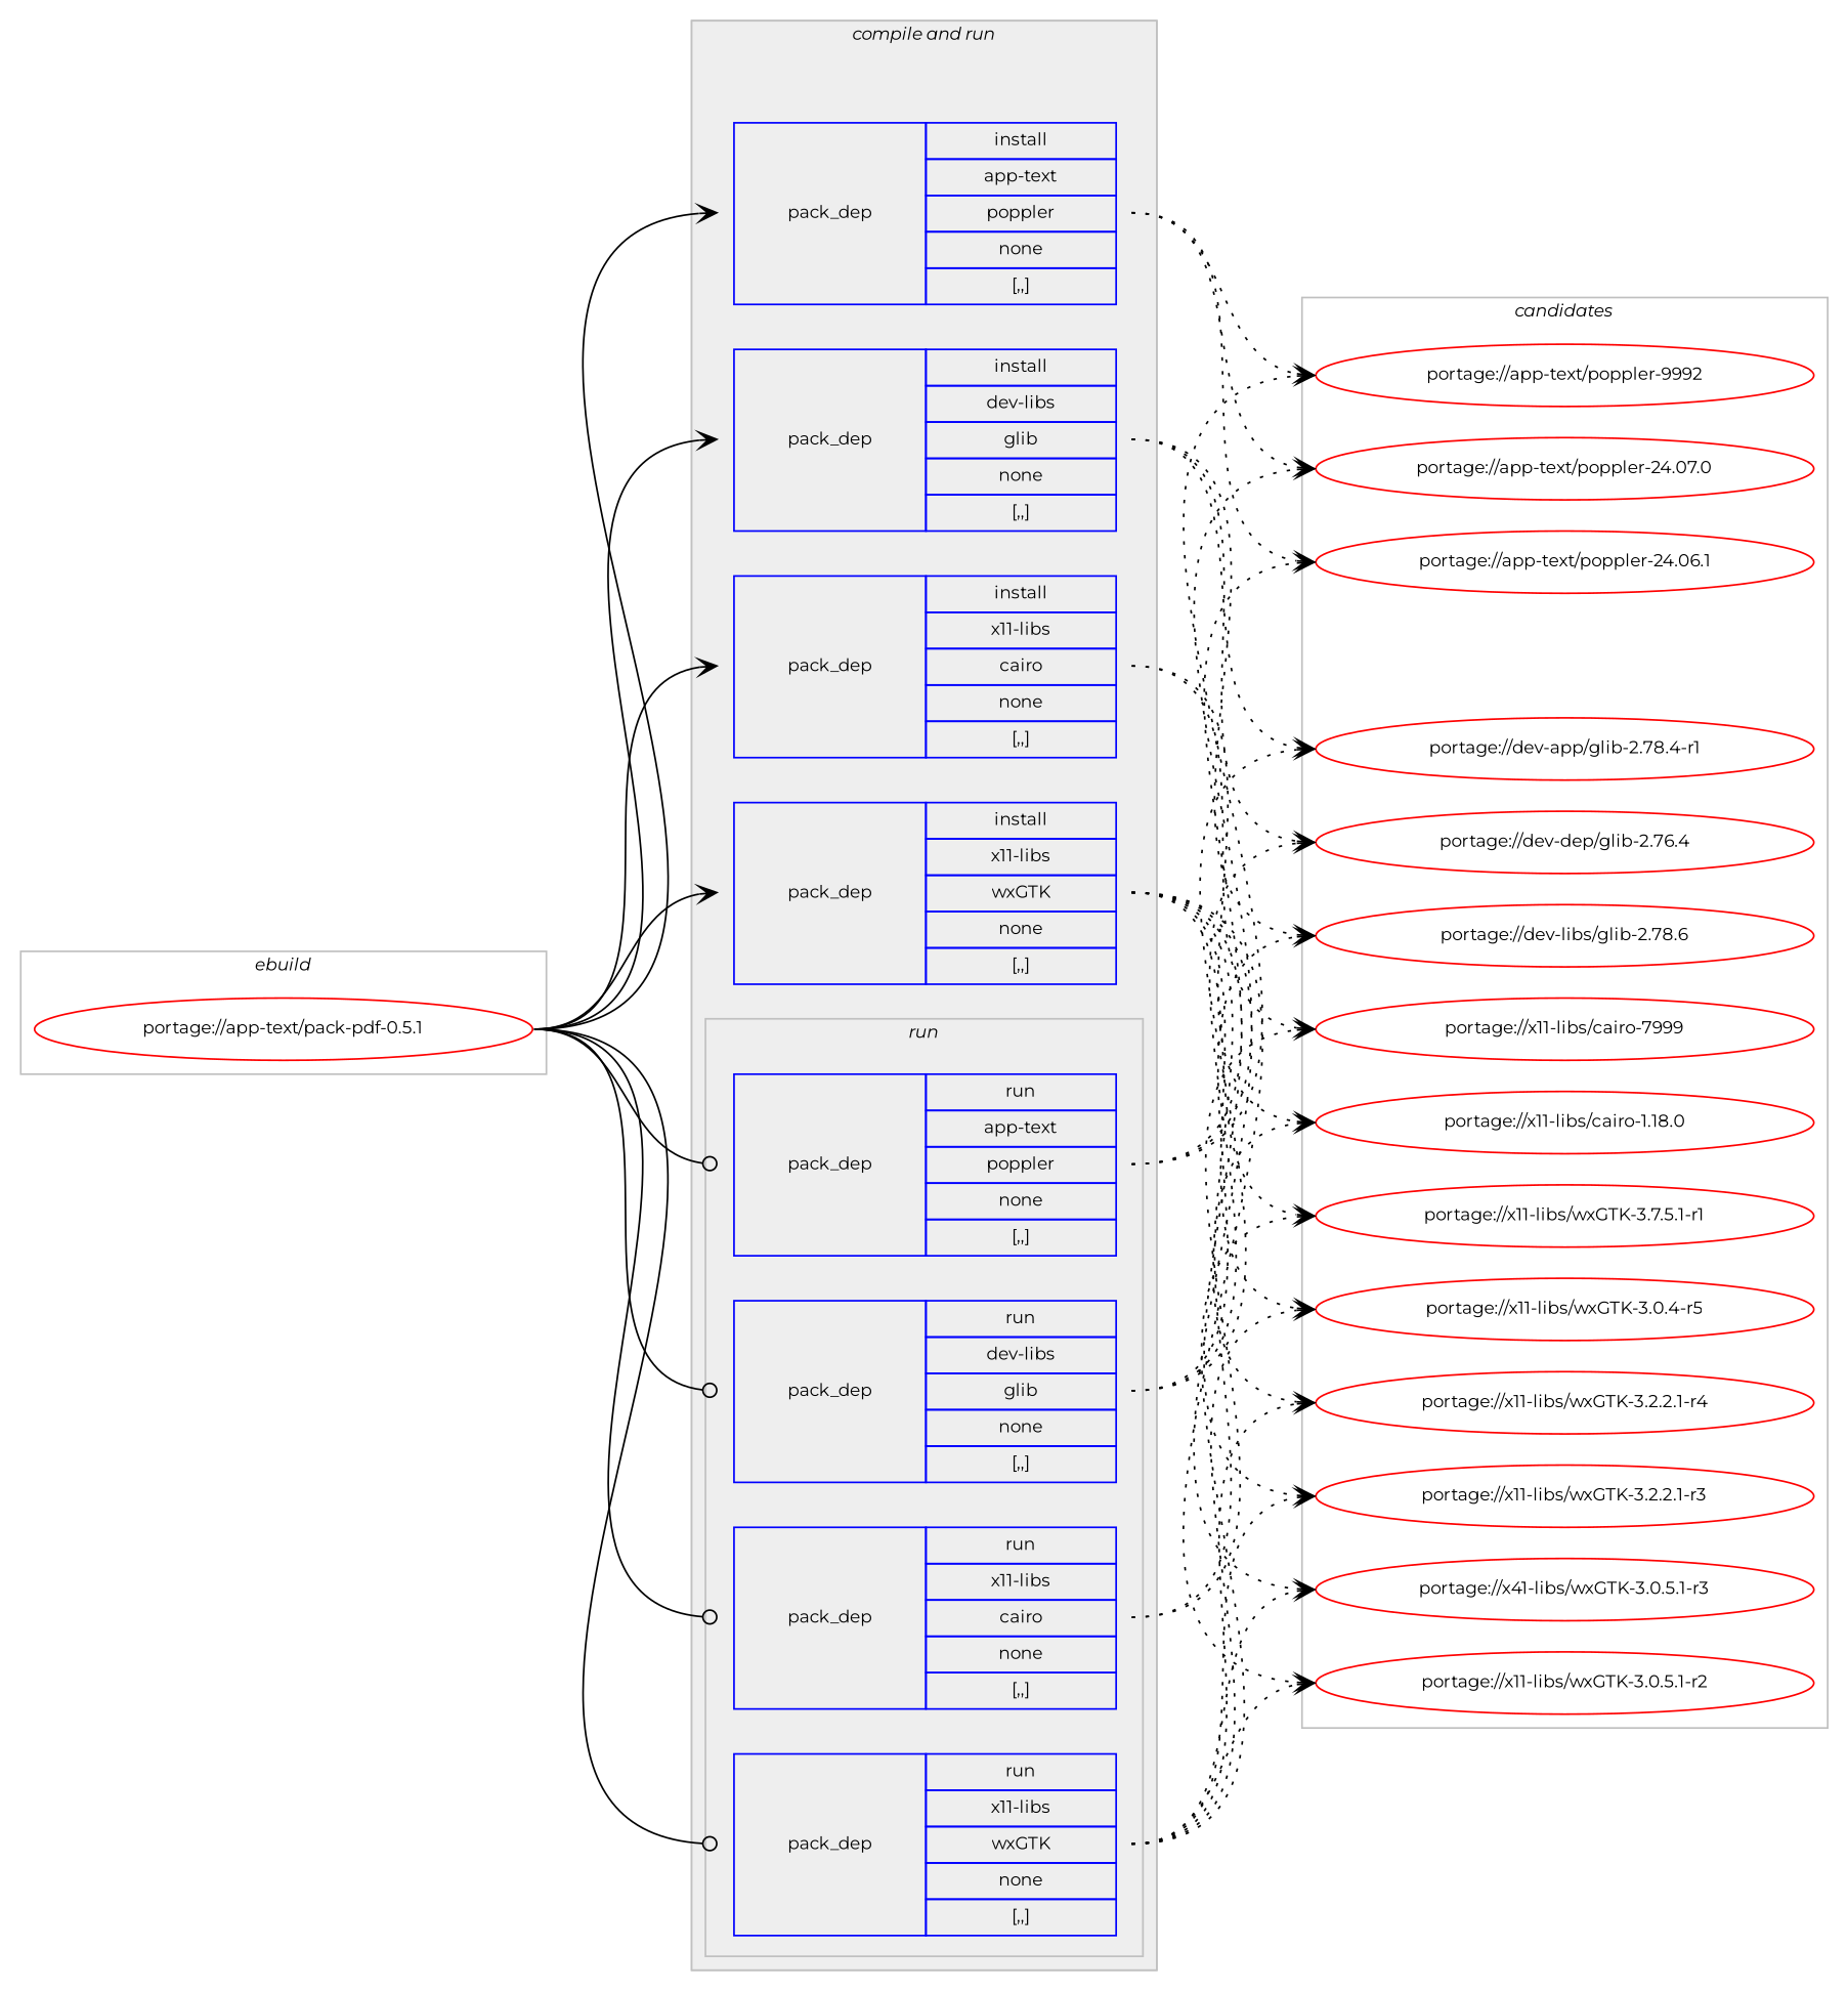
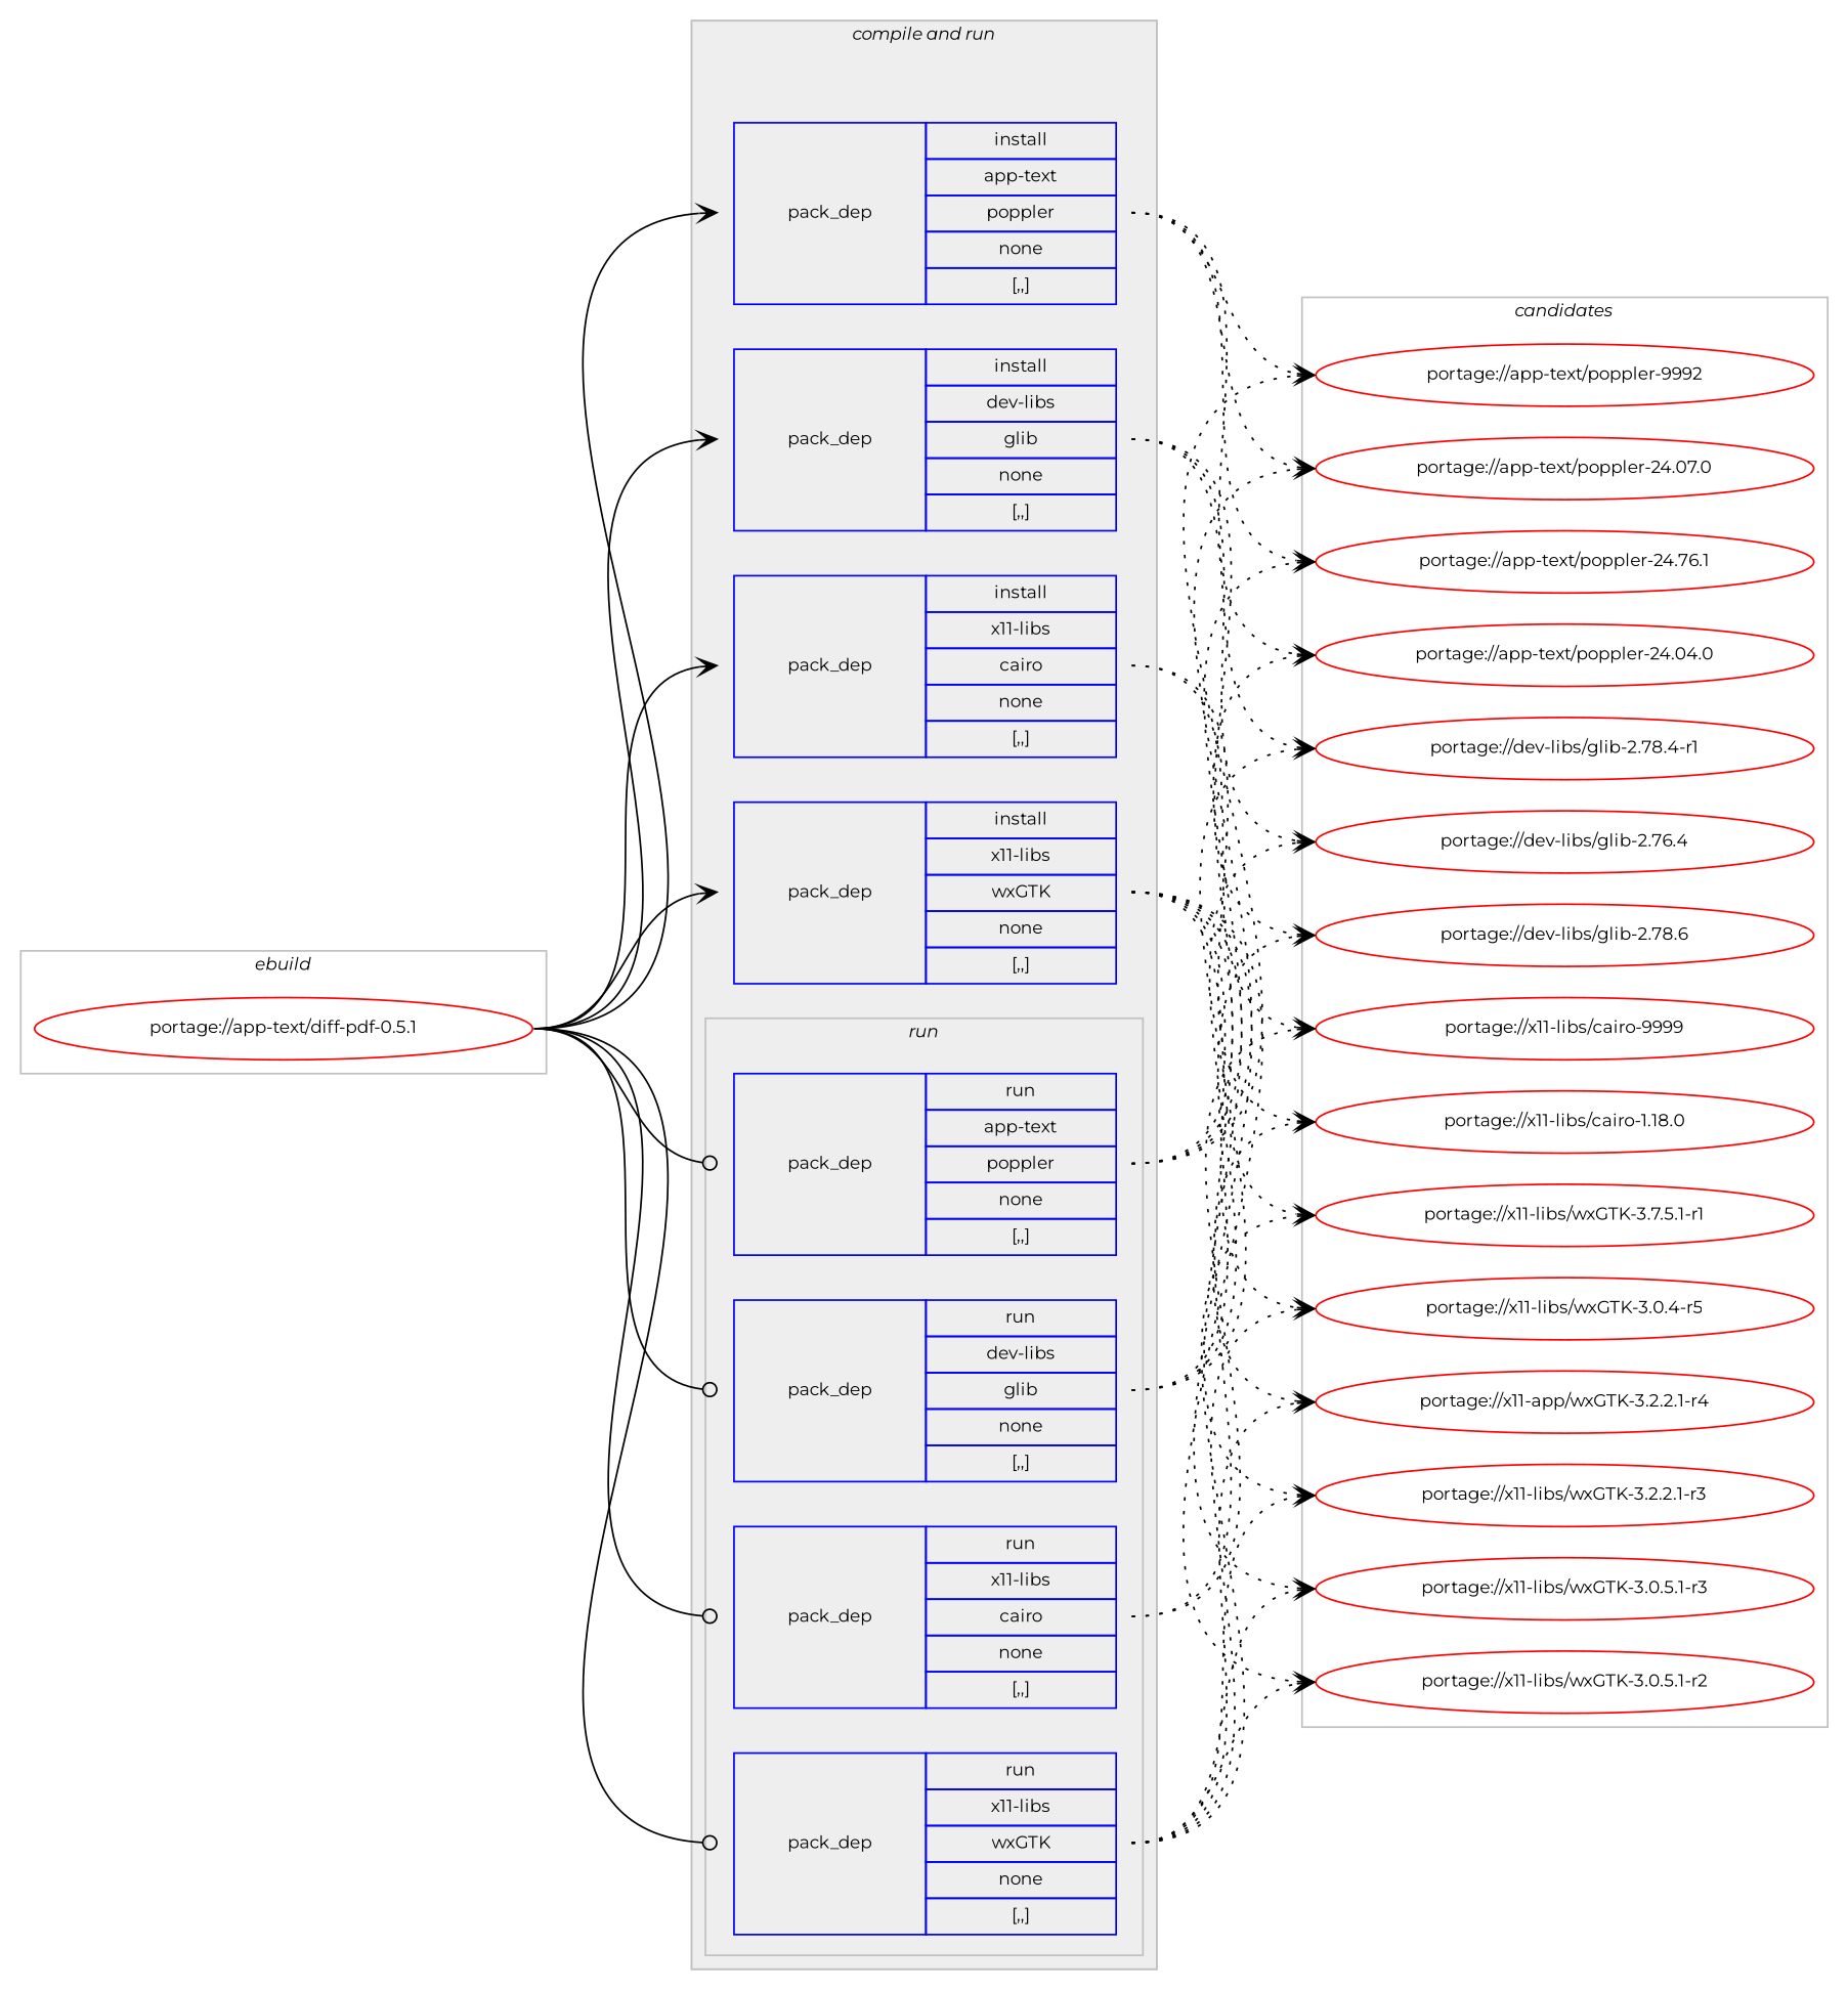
  digraph {
    compound=true
    concentrate=true
    fontname=Montserrat
    fontsize=10
    newrank=true
    rankdir=LR
    ranksep=1.5
    node [color=red fontname=Montserrat fontsize=10]
    edge [arrowhead=vee fontname=Montserrat headport=w style=dotted tailport=e weight=100]
-   n1 [label="portage://app-text/pack-pdf-0.5.1" width=4]
+   n1 [label="portage://app-text/diff-pdf-0.5.1" width=4]
    n2 [color=blue label=<<TABLE BORDER="0" CELLBORDER="1" CELLSPACING="0" CELLPADDING="4" WIDTH="220"><TR><TD ROWSPAN="6" CELLPADDING="30">pack_dep</TD></TR><TR><TD WIDTH="110">install</TD></TR><TR><TD>app-text</TD></TR><TR><TD>poppler</TD></TR><TR><TD>none</TD></TR><TR><TD>[,,]</TD></TR></TABLE>> shape=none]
    n3 [color=blue label=<<TABLE BORDER="0" CELLBORDER="1" CELLSPACING="0" CELLPADDING="4" WIDTH="220"><TR><TD ROWSPAN="6" CELLPADDING="30">pack_dep</TD></TR><TR><TD WIDTH="110">install</TD></TR><TR><TD>dev-libs</TD></TR><TR><TD>glib</TD></TR><TR><TD>none</TD></TR><TR><TD>[,,]</TD></TR></TABLE>> shape=none]
    n4 [color=blue label=<<TABLE BORDER="0" CELLBORDER="1" CELLSPACING="0" CELLPADDING="4" WIDTH="220"><TR><TD ROWSPAN="6" CELLPADDING="30">pack_dep</TD></TR><TR><TD WIDTH="110">install</TD></TR><TR><TD>x11-libs</TD></TR><TR><TD>cairo</TD></TR><TR><TD>none</TD></TR><TR><TD>[,,]</TD></TR></TABLE>> shape=none]
    n5 [color=blue label=<<TABLE BORDER="0" CELLBORDER="1" CELLSPACING="0" CELLPADDING="4" WIDTH="220"><TR><TD ROWSPAN="6" CELLPADDING="30">pack_dep</TD></TR><TR><TD WIDTH="110">install</TD></TR><TR><TD>x11-libs</TD></TR><TR><TD>wxGTK</TD></TR><TR><TD>none</TD></TR><TR><TD>[,,]</TD></TR></TABLE>> shape=none]
    n6 [color=blue label=<<TABLE BORDER="0" CELLBORDER="1" CELLSPACING="0" CELLPADDING="4" WIDTH="220"><TR><TD ROWSPAN="6" CELLPADDING="30">pack_dep</TD></TR><TR><TD WIDTH="110">run</TD></TR><TR><TD>app-text</TD></TR><TR><TD>poppler</TD></TR><TR><TD>none</TD></TR><TR><TD>[,,]</TD></TR></TABLE>> shape=none]
    n7 [color=blue label=<<TABLE BORDER="0" CELLBORDER="1" CELLSPACING="0" CELLPADDING="4" WIDTH="220"><TR><TD ROWSPAN="6" CELLPADDING="30">pack_dep</TD></TR><TR><TD WIDTH="110">run</TD></TR><TR><TD>dev-libs</TD></TR><TR><TD>glib</TD></TR><TR><TD>none</TD></TR><TR><TD>[,,]</TD></TR></TABLE>> shape=none]
    n8 [color=blue label=<<TABLE BORDER="0" CELLBORDER="1" CELLSPACING="0" CELLPADDING="4" WIDTH="220"><TR><TD ROWSPAN="6" CELLPADDING="30">pack_dep</TD></TR><TR><TD WIDTH="110">run</TD></TR><TR><TD>x11-libs</TD></TR><TR><TD>cairo</TD></TR><TR><TD>none</TD></TR><TR><TD>[,,]</TD></TR></TABLE>> shape=none]
    n9 [color=blue label=<<TABLE BORDER="0" CELLBORDER="1" CELLSPACING="0" CELLPADDING="4" WIDTH="220"><TR><TD ROWSPAN="6" CELLPADDING="30">pack_dep</TD></TR><TR><TD WIDTH="110">run</TD></TR><TR><TD>x11-libs</TD></TR><TR><TD>wxGTK</TD></TR><TR><TD>none</TD></TR><TR><TD>[,,]</TD></TR></TABLE>> shape=none]
    n10 [label="portage://app-text/poppler-9992" width=4]
    n11 [label="portage://app-text/poppler-24.07.0" width=4]
-   n12 [label="portage://app-text/poppler-24.06.1" width=4]
+   n12 [label="portage://app-text/poppler-24.76.1" width=4]
+   n13 [label="portage://app-text/poppler-24.04.0" width=4]
    n14 [label="portage://dev-libs/glib-2.78.6" width=4]
-   n15 [label="portage://dev-app/glib-2.78.4-r1" width=4]
-   n16 [label="portage://dev-dep/glib-2.76.4" width=4]
-   n17 [label="portage://x11-libs/cairo-7999" width=4]
+   n15 [label="portage://dev-libs/glib-2.78.4-r1" width=4]
+   n16 [label="portage://dev-libs/glib-2.76.4" width=4]
+   n17 [label="portage://x11-libs/cairo-9999" width=4]
    n18 [label="portage://x11-libs/cairo-1.18.0" width=4]
-   n19 [label="portage://x11-libs/wxGTK-3.2.2.1-r4" width=4]
+   n19 [label="portage://x11-app/wxGTK-3.2.2.1-r4" width=4]
    n20 [label="portage://x11-libs/wxGTK-3.2.2.1-r3" width=4]
-   n21 [label="portage://x41-libs/wxGTK-3.0.5.1-r3" width=4]
+   n21 [label="portage://x11-libs/wxGTK-3.0.5.1-r3" width=4]
    n22 [label="portage://x11-libs/wxGTK-3.0.5.1-r2" width=4]
    n23 [label="portage://x11-libs/wxGTK-3.7.5.1-r1" width=4]
    n24 [label="portage://x11-libs/wxGTK-3.0.4-r5" width=4]
    subgraph cluster_1 {
      color=gray
      label=<<i>ebuild</i>>
      n1
    }
    subgraph cluster_2 {
      color=gray
      label=<<i>dependencies</i>>
      subgraph cluster_3 {
        color=gray
        fillcolor="#eeeeee"
        label=<<i>compile</i>>
        style=filled
        subgraph sub_4 {
          color=gray
          fillcolor="#eeeeee"
          label=<<i>compile</i>>
          style=filled
          n2
        }
        subgraph sub_5 {
          color=gray
          fillcolor="#eeeeee"
          label=<<i>compile</i>>
          style=filled
          n3
        }
        subgraph sub_6 {
          color=gray
          fillcolor="#eeeeee"
          label=<<i>compile</i>>
          style=filled
          n4
        }
        subgraph sub_7 {
          color=gray
          fillcolor="#eeeeee"
          label=<<i>compile</i>>
          style=filled
          n5
        }
      }
      subgraph cluster_8 {
        color=gray
        fillcolor="#eeeeee"
        label=<<i>compile and run</i>>
        style=filled
      }
      subgraph cluster_9 {
        color=gray
        fillcolor="#eeeeee"
        label=<<i>run</i>>
        style=filled
        subgraph sub_10 {
          color=gray
          fillcolor="#eeeeee"
          label=<<i>run</i>>
          style=filled
          n6
        }
        subgraph sub_11 {
          color=gray
          fillcolor="#eeeeee"
          label=<<i>run</i>>
          style=filled
          n7
        }
        subgraph sub_12 {
          color=gray
          fillcolor="#eeeeee"
          label=<<i>run</i>>
          style=filled
          n8
        }
        subgraph sub_13 {
          color=gray
          fillcolor="#eeeeee"
          label=<<i>run</i>>
          style=filled
          n9
        }
      }
    }
    subgraph cluster_14 {
      color=gray
      label=<<i>candidates</i>>
      rank=same
      subgraph sub_15 {
        color=black
        label=<<i>candidates</i>>
        nodesep=1
        rank=same
        n10
        n11
        n12
+       n13
      }
      subgraph sub_16 {
        color=black
        label=<<i>candidates</i>>
        nodesep=1
        rank=same
        n14
        n15
        n16
      }
      subgraph sub_17 {
        color=black
        label=<<i>candidates</i>>
        nodesep=1
        rank=same
        n17
        n18
      }
      subgraph sub_18 {
        color=black
        label=<<i>candidates</i>>
        nodesep=1
        rank=same
        n19
        n20
        n21
        n22
        n23
        n24
      }
      subgraph sub_19 {
        color=black
        label=<<i>candidates</i>>
        nodesep=1
        rank=same
        n10
        n11
        n12
+       n13
      }
      subgraph sub_20 {
        color=black
        label=<<i>candidates</i>>
        nodesep=1
        rank=same
        n17
        n18
      }
      subgraph sub_21 {
        color=black
        label=<<i>candidates</i>>
        nodesep=1
        rank=same
        n14
        n15
        n16
      }
      subgraph sub_22 {
        color=black
        label=<<i>candidates</i>>
        nodesep=1
        rank=same
        n19
        n20
        n21
        n22
        n23
        n24
      }
    }
    n1 -> n2 [style=solid weight=20]
    n1 -> n3 [style=solid weight=20]
    n1 -> n4 [style=solid weight=20]
    n1 -> n5 [style=solid weight=20]
    n1 -> n6 [arrowhead=odot style=solid weight=20]
    n1 -> n7 [arrowhead=odot style=solid weight=20]
    n1 -> n8 [arrowhead=odot style=solid weight=20]
    n1 -> n9 [arrowhead=odot style=solid weight=20]
    n2 -> n10
    n2 -> n11
    n2 -> n12
+   n2 -> n13
    n3 -> n14
    n3 -> n15
    n3 -> n16
    n4 -> n17
    n4 -> n18
    n5 -> n19
    n5 -> n20
    n5 -> n21
    n5 -> n22
    n5 -> n23
    n5 -> n24
    n6 -> n10
    n6 -> n11
    n6 -> n12
+   n6 -> n13
    n7 -> n14
    n7 -> n15
    n7 -> n16
    n8 -> n17
    n8 -> n18
    n9 -> n19
    n9 -> n20
    n9 -> n21
    n9 -> n22
    n9 -> n23
    n9 -> n24
  }
